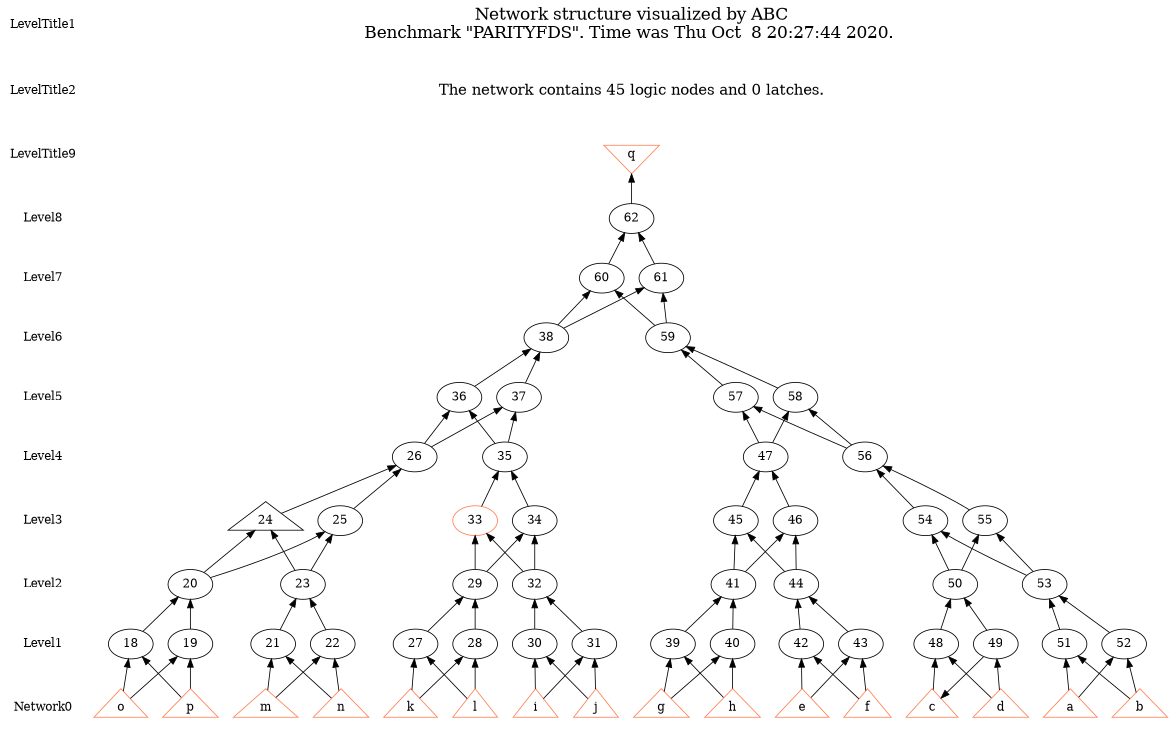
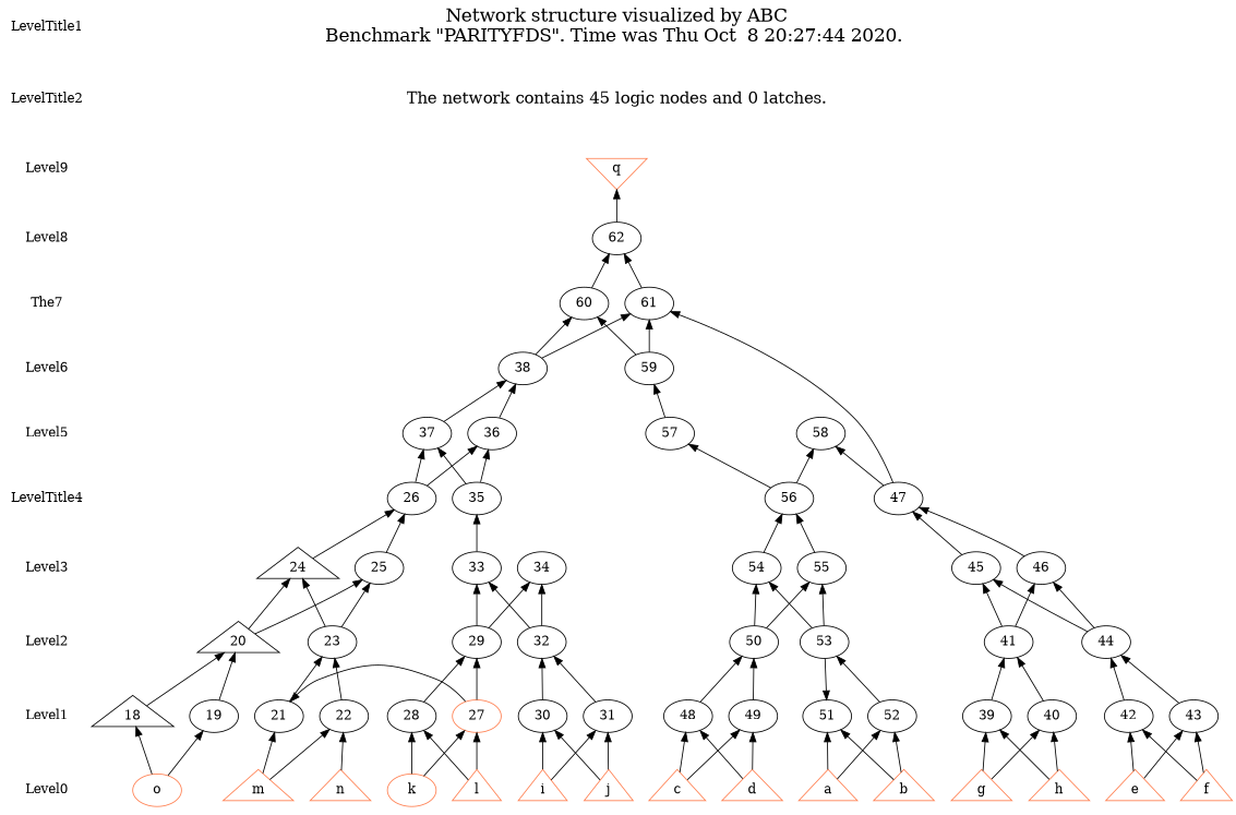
  digraph {
    node [shape=ellipse]
    edge [dir=back style=solid]
    LevelTitle1 [shape=plaintext]
    LevelTitle2 [shape=plaintext]
-   Level9 [shape=plaintext label=LevelTitle9]
+   Level9 [shape=plaintext]
    Level8 [shape=plaintext]
-   Level7 [shape=plaintext]
+   Level7 [shape=plaintext label=The7]
    Level6 [shape=plaintext]
    Level5 [shape=plaintext]
-   Level4 [shape=plaintext]
+   Level4 [shape=plaintext label=LevelTitle4]
    Level3 [shape=plaintext]
    Level2 [shape=plaintext]
    Level1 [shape=plaintext]
-   Level0 [shape=plaintext label=Network0]
+   Level0 [shape=plaintext]
    n13 [fontname="Times-Roman" fontsize=20 label="Network structure visualized by ABC\nBenchmark \"PARITYFDS\". Time was Thu Oct  8 20:27:44 2020. " shape=plaintext]
    n14 [fontname="Times-Roman" fontsize=18 label="The network contains 45 logic nodes and 0 latches.\n" shape=plaintext]
    n15 [color=coral fillcolor=coral label=q shape=invtriangle]
    n16 [label="62\n"]
    n17 [label="60\n"]
    n18 [label="61\n"]
    n19 [label="38\n"]
    n20 [label="59\n"]
    n21 [label="24\n" shape=triangle]
    n22 [label="25\n"]
-   n23 [label="33\n" color=coral]
+   n23 [label="33\n"]
    n24 [label="34\n"]
    n25 [label="45\n"]
    n26 [label="46\n"]
    n27 [label="54\n"]
    n28 [label="55\n"]
    n29 [label="36\n"]
    n30 [label="37\n"]
    n31 [label="57\n"]
    n32 [label="58\n"]
    n33 [label="26\n"]
    n34 [label="35\n"]
    n35 [label="47\n"]
    n36 [label="56\n"]
-   n37 [label="20\n"]
+   n37 [label="20\n" shape=triangle]
    n38 [label="23\n"]
    n39 [label="29\n"]
    n40 [label="32\n"]
    n41 [label="41\n"]
    n42 [label="44\n"]
    n43 [label="50\n"]
    n44 [label="53\n"]
-   n45 [label="18\n"]
+   n45 [label="18\n" shape=triangle]
    n46 [label="19\n"]
    n47 [label="21\n"]
    n48 [label="22\n"]
-   n49 [label="27\n"]
+   n49 [label="27\n" color=coral]
    n50 [label="28\n"]
    n51 [label="30\n"]
    n52 [label="31\n"]
    n53 [label="39\n"]
    n54 [label="40\n"]
    n55 [label="42\n"]
    n56 [label="43\n"]
    n57 [label="48\n"]
    n58 [label="49\n"]
    n59 [label="51\n"]
    n60 [label="52\n"]
    n61 [color=coral fillcolor=coral label=a shape=triangle]
    n62 [color=coral fillcolor=coral label=b shape=triangle]
    n63 [color=coral fillcolor=coral label=c shape=triangle]
    n64 [color=coral fillcolor=coral label=d shape=triangle]
    n65 [color=coral fillcolor=coral label=e shape=triangle]
    n66 [color=coral fillcolor=coral label=f shape=triangle]
    n67 [color=coral fillcolor=coral label=g shape=triangle]
    n68 [color=coral fillcolor=coral label=h shape=triangle]
    n69 [color=coral fillcolor=coral label=i shape=triangle]
    n70 [color=coral fillcolor=coral label=j shape=triangle]
-   n71 [color=coral fillcolor=coral label=k shape=triangle]
+   n71 [color=coral fillcolor=coral label=k]
    n72 [color=coral fillcolor=coral label=l shape=triangle]
    n73 [color=coral fillcolor=coral label=m shape=triangle]
    n74 [color=coral fillcolor=coral label=n shape=triangle]
-   n75 [color=coral fillcolor=coral label=o shape=triangle]
-   n76 [color=coral fillcolor=coral label=p shape=triangle]
+   n75 [color=coral fillcolor=coral label=o]
    subgraph sub_1 {
      LevelTitle1
      LevelTitle2
      Level9
      Level8
      Level7
      Level6
      Level5
      Level4
      Level3
      Level2
      Level1
      Level0
    }
    subgraph sub_2 {
      rank=same
      LevelTitle1
      n13
    }
    subgraph sub_3 {
      rank=same
      LevelTitle2
      n14
    }
    subgraph sub_4 {
      rank=same
      Level9
      n15
    }
    subgraph sub_5 {
      rank=same
      Level8
      n16
    }
    subgraph sub_6 {
      rank=same
      Level7
      n17
      n18
    }
    subgraph sub_7 {
      rank=same
      Level6
      n19
      n20
    }
    subgraph sub_8 {
      rank=same
      Level3
      n21
      n22
      n23
      n24
      n25
      n26
      n27
      n28
    }
    subgraph sub_9 {
      rank=same
      Level5
      n29
      n30
      n31
      n32
    }
    subgraph sub_10 {
      rank=same
      Level4
      n33
      n34
      n35
      n36
    }
    subgraph sub_11 {
      rank=same
      Level2
      n37
      n38
      n39
      n40
      n41
      n42
      n43
      n44
    }
    subgraph sub_12 {
      rank=same
      Level1
      n45
      n46
      n47
      n48
      n49
      n50
      n51
      n52
      n53
      n54
      n55
      n56
      n57
      n58
      n59
      n60
    }
    subgraph sub_13 {
      rank=same
      Level0
      n61
      n62
      n63
      n64
      n65
      n66
      n67
      n68
      n69
      n70
      n71
      n72
      n73
      n74
      n75
-     n76
    }
    LevelTitle1 -> LevelTitle2 [style=invis]
    LevelTitle2 -> Level9 [style=invis]
    Level9 -> Level8 [style=invis]
    Level8 -> Level7 [style=invis]
    Level7 -> Level6 [style=invis]
    Level6 -> Level5 [style=invis]
    Level5 -> Level4 [style=invis]
    Level4 -> Level3 [style=invis]
    Level3 -> Level2 [style=invis]
    Level2 -> Level1 [style=invis]
    Level1 -> Level0 [style=invis]
    n13 -> n14 [style=invis]
    n14 -> n15 [style=invis]
    n15 -> n16
    n16 -> n17
    n16 -> n18
    n17 -> n19
    n17 -> n20
    n18 -> n19
    n18 -> n20
    n19 -> n29
    n19 -> n30
    n20 -> n31
-   n20 -> n32
    n21 -> n37
    n21 -> n38
    n22 -> n37
    n22 -> n38
    n23 -> n39
    n23 -> n40
    n24 -> n39
    n24 -> n40
    n25 -> n41
    n25 -> n42
    n26 -> n41
    n26 -> n42
    n27 -> n43
    n27 -> n44
    n28 -> n43
    n28 -> n44
    n29 -> n33
    n29 -> n34
    n30 -> n33
    n30 -> n34
-   n31 -> n35
+   n18 -> n35
    n31 -> n36
    n32 -> n35
    n32 -> n36
    n33 -> n21
    n33 -> n22
    n34 -> n23
-   n34 -> n24
    n35 -> n25
    n35 -> n26
    n36 -> n27
    n36 -> n28
    n37 -> n45
    n37 -> n46
    n38 -> n47
    n38 -> n48
    n39 -> n49
    n39 -> n50
    n40 -> n51
    n40 -> n52
    n41 -> n53
    n41 -> n54
    n42 -> n55
    n42 -> n56
    n43 -> n57
    n43 -> n58
-   n44 -> n59
+   n59 -> n44
    n44 -> n60
    n45 -> n75
-   n45 -> n76
    n46 -> n75
-   n46 -> n76
    n47 -> n73
-   n47 -> n74
+   n47 -> n49
    n48 -> n73
    n48 -> n74
    n49 -> n71
    n49 -> n72
    n50 -> n71
    n50 -> n72
    n51 -> n69
    n51 -> n70
    n52 -> n69
    n52 -> n70
    n53 -> n67
    n53 -> n68
    n54 -> n67
    n54 -> n68
    n55 -> n65
    n55 -> n66
    n56 -> n65
    n56 -> n66
    n57 -> n63
    n57 -> n64
-   n63 -> n58
+   n58 -> n63
    n58 -> n64
    n59 -> n61
    n59 -> n62
    n60 -> n61
    n60 -> n62
  }
